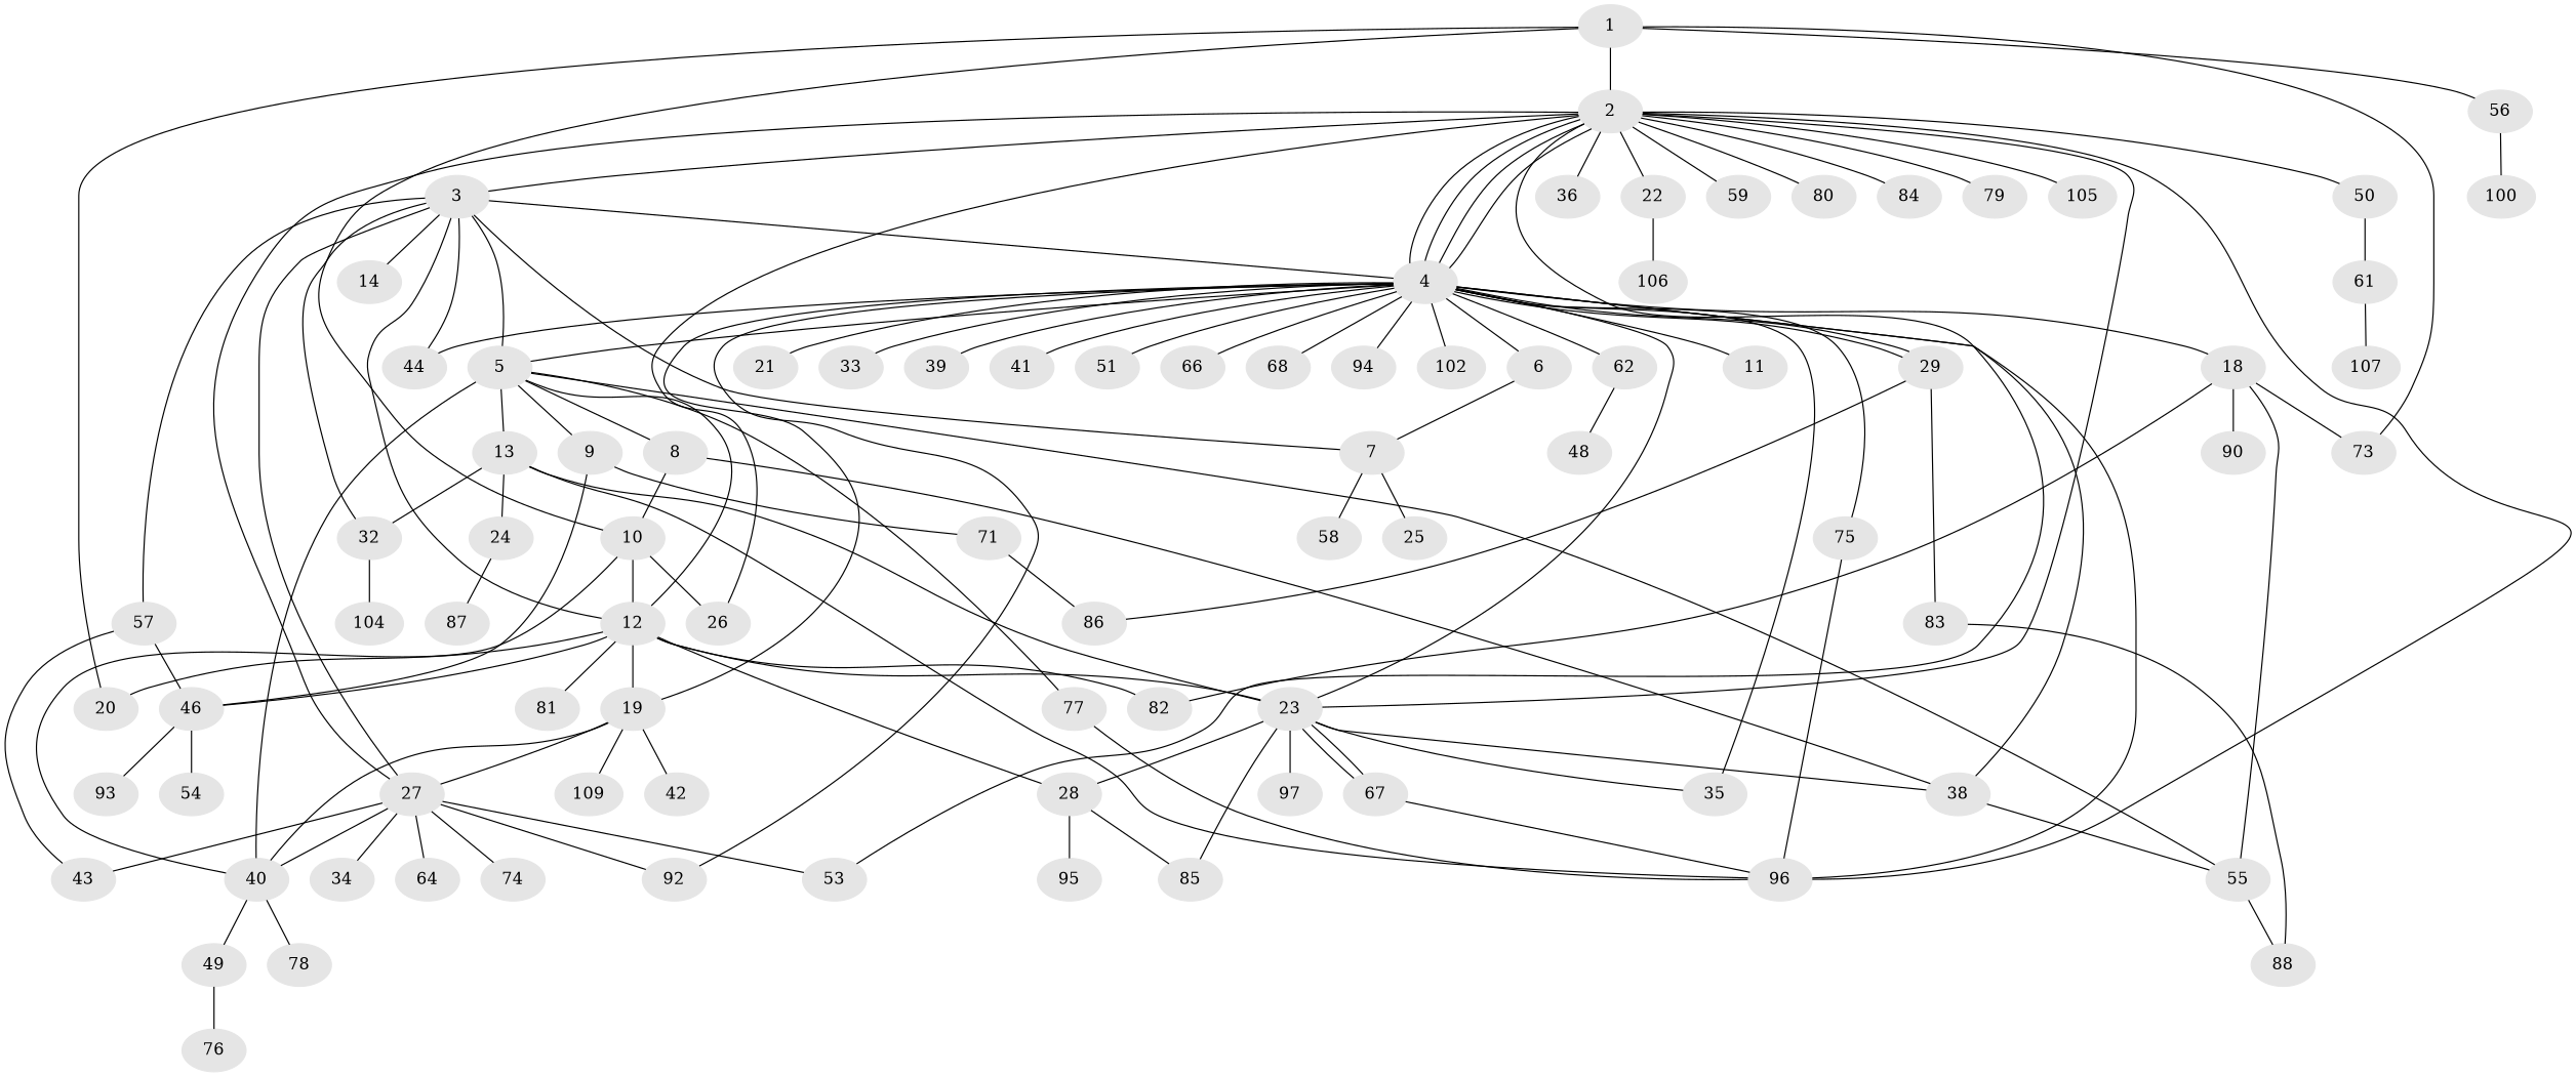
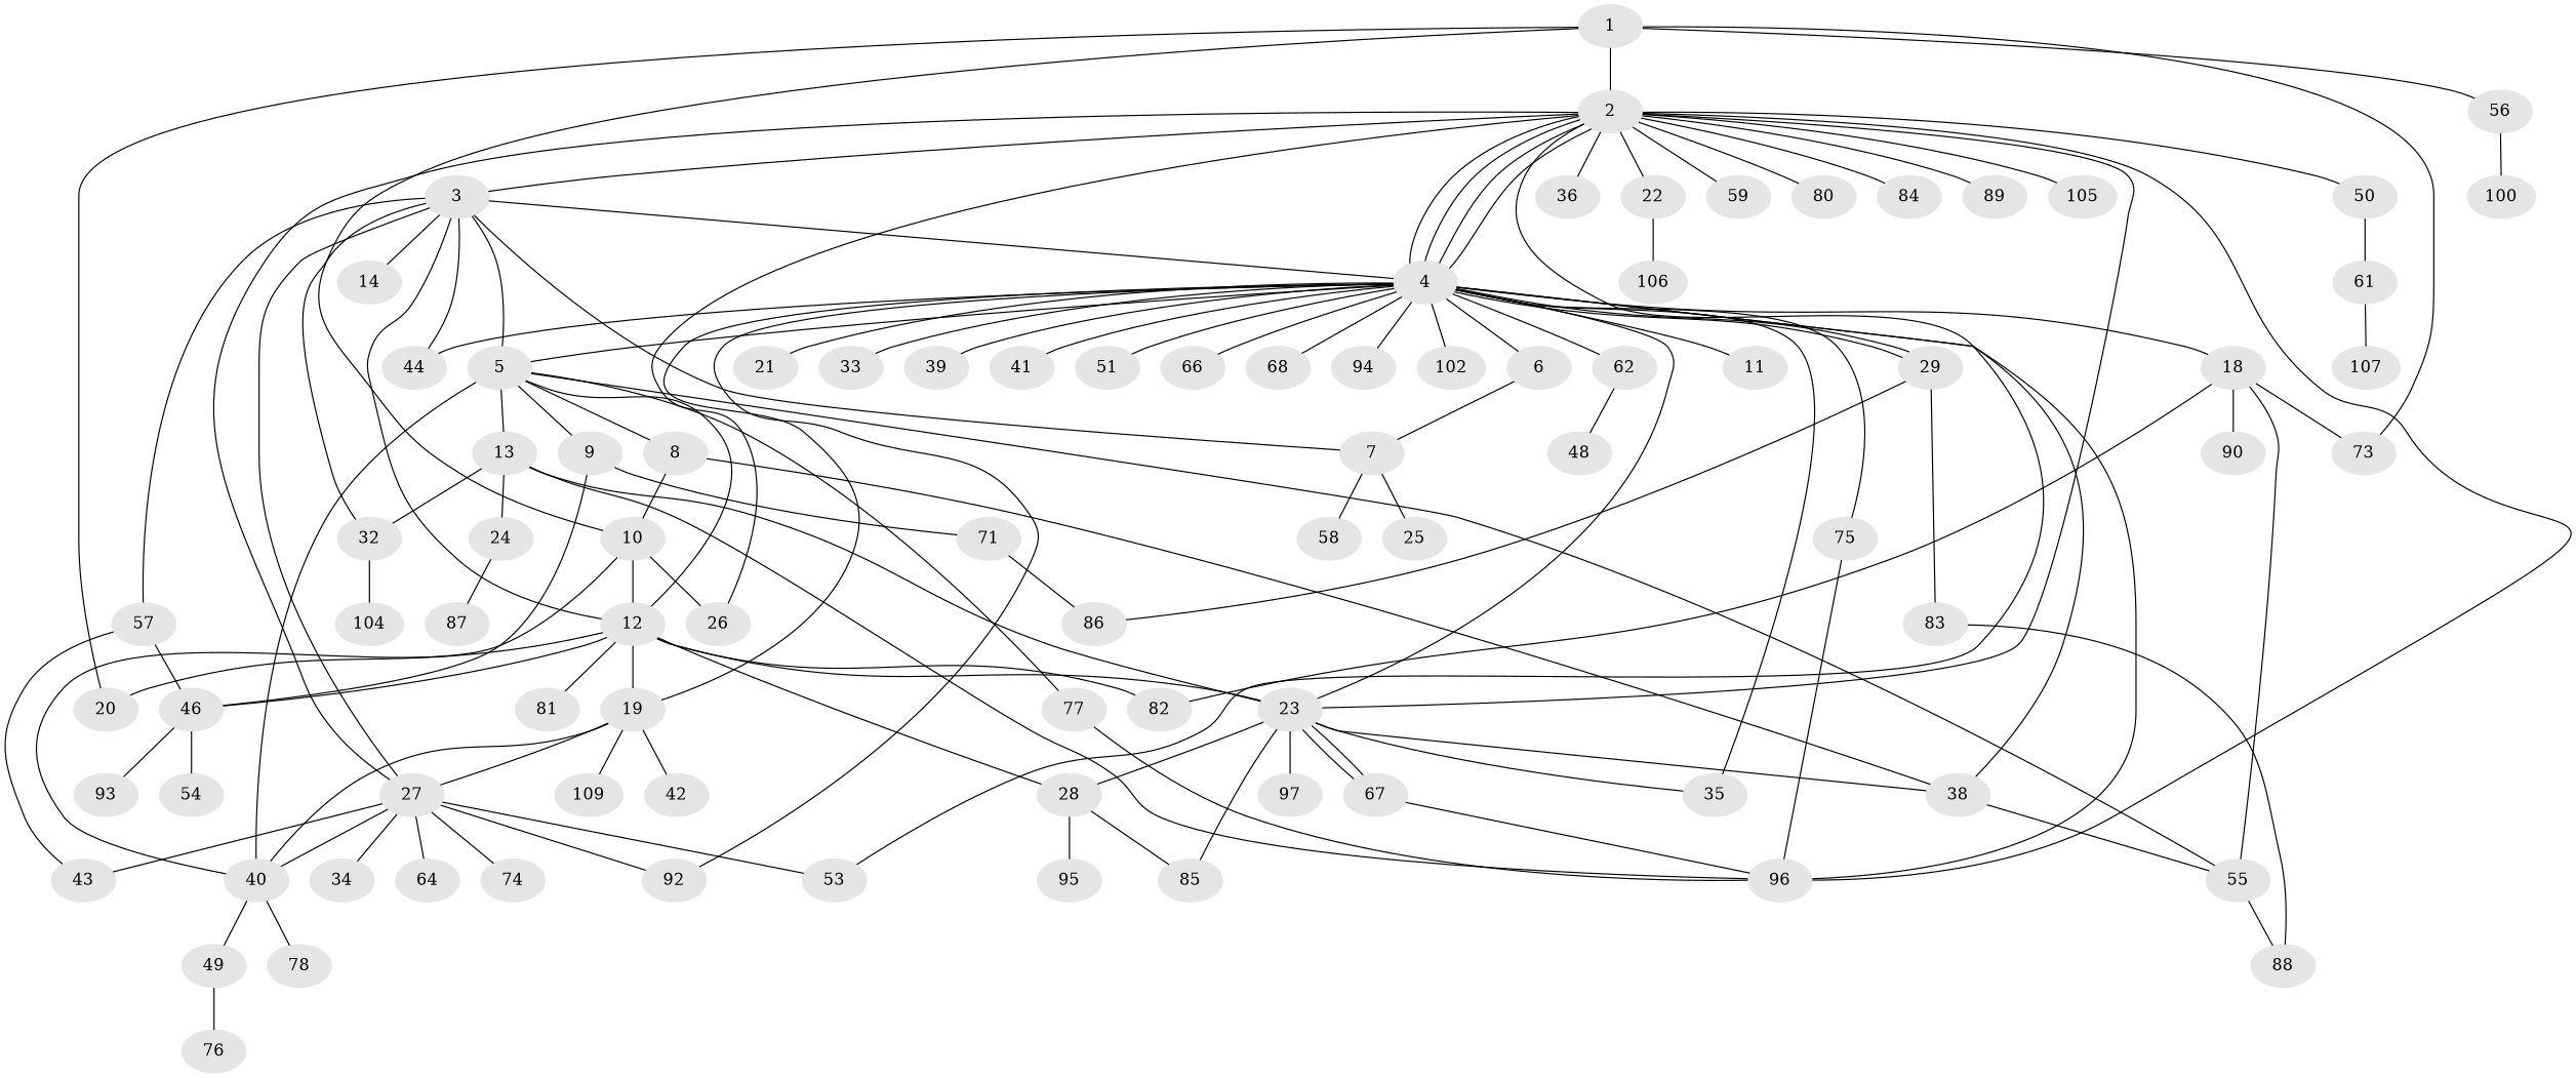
  graph {
    node [color=gray90 style=filled]
    1 [super="+31"]
    2 [super="+111"]
    10 [super="+37"]
    20
    56 [super="+72"]
    73
    3 [super="+69"]
    4 [super="+57"]
    22
    23 [super="+91"]
    26
    27 [super="+63"]
    36
    50
    53
    59
    80
    84
-   89 [label=79]
+   89
    96 [super="+99"]
    105
    12 [super="+47"]
    40 [super="+112"]
    100
    5 [super="+16"]
    7
    14
    n28 [label=57]
    32
    44
    6
    11
    18 [super="+108"]
    19 [super="+30"]
    21
    29 [super="+110"]
    33
    35 [super="+65"]
    38
    39
    41
    51
    62
    66
    68
    75
    92
    94
    102
    106
    28 [super="+103"]
    67
    85
    97
    43
    34
    64
    74
    61 [super="+101"]
    8
    9 [super="+15"]
    13 [super="+70"]
    55 [super="+60"]
    77
    25
    58
    46
    81
    82
    104
    90
    42
    109
    83
    86 [super="+98"]
    48
    71
    24 [super="+45"]
    49 [super="+52"]
    78
    88
    54
    93
    95
    87
    76 [super="+79"]
    107
    1 -- 2
    1 -- 10
    1 -- 20
    1 -- 56
    1 -- 73
    2 -- 3
    2 -- 4
    2 -- 4
    2 -- 4
    2 -- 4
    2 -- 22
    2 -- 23
    2 -- 26
    2 -- 27
    2 -- 36
    2 -- 50
    2 -- 53
    2 -- 59
    2 -- 80
    2 -- 84
    2 -- 89
    2 -- 96
    2 -- 105
    10 -- 26
    10 -- 12
    10 -- 40
    56 -- 100
    3 -- 4
    3 -- 27
    3 -- 12
    3 -- 5
    3 -- 7
    3 -- 14
    3 -- n28
    3 -- 32
    3 -- 44
    4 -- 23
    4 -- 96 [weight=2]
    4 -- 5
    4 -- 44
    4 -- 6
    4 -- 11
    4 -- 18
    4 -- 19
    4 -- 21
    4 -- 29
    4 -- 29
    4 -- 33
    4 -- 35 [weight=2]
    4 -- 38
    4 -- 39
    4 -- 41
    4 -- 51
    4 -- 62
    4 -- 66
    4 -- 68
    4 -- 75
    4 -- 92
    4 -- 94
    4 -- 102
    22 -- 106
    23 -- 35
    23 -- 38
    23 -- 28
    23 -- 67
    23 -- 67
    23 -- 85
    23 -- 97
    27 -- 53
    27 -- 40
    27 -- 92
    27 -- 43
    27 -- 34
    27 -- 64
    27 -- 74
    50 -- 61
    12 -- 20
    12 -- 23
    12 -- 19
    12 -- 28
    12 -- 46
    12 -- 81
    12 -- 82
    40 -- 49
    40 -- 78
    5 -- 12
    5 -- 40
    5 -- 8
    5 -- 9
    5 -- 13
    5 -- 55
    5 -- 77
    7 -- 25
    7 -- 58
    n28 -- 43
    n28 -- 46
    32 -- 104
    6 -- 7
    18 -- 73
    18 -- 55
    18 -- 82
    18 -- 90
    19 -- 27
    19 -- 40
    19 -- 42
    19 -- 109
    29 -- 83
    29 -- 86
    38 -- 55
    62 -- 48
    75 -- 96
    28 -- 85
    28 -- 95
    67 -- 96
    61 -- 107
    8 -- 10
    8 -- 38
    9 -- 46
    9 -- 71
    13 -- 23
    13 -- 96
    13 -- 32
    13 -- 24
    55 -- 88
    77 -- 96
    46 -- 54
    46 -- 93
    83 -- 88
    71 -- 86
    24 -- 87
    49 -- 76
  }
